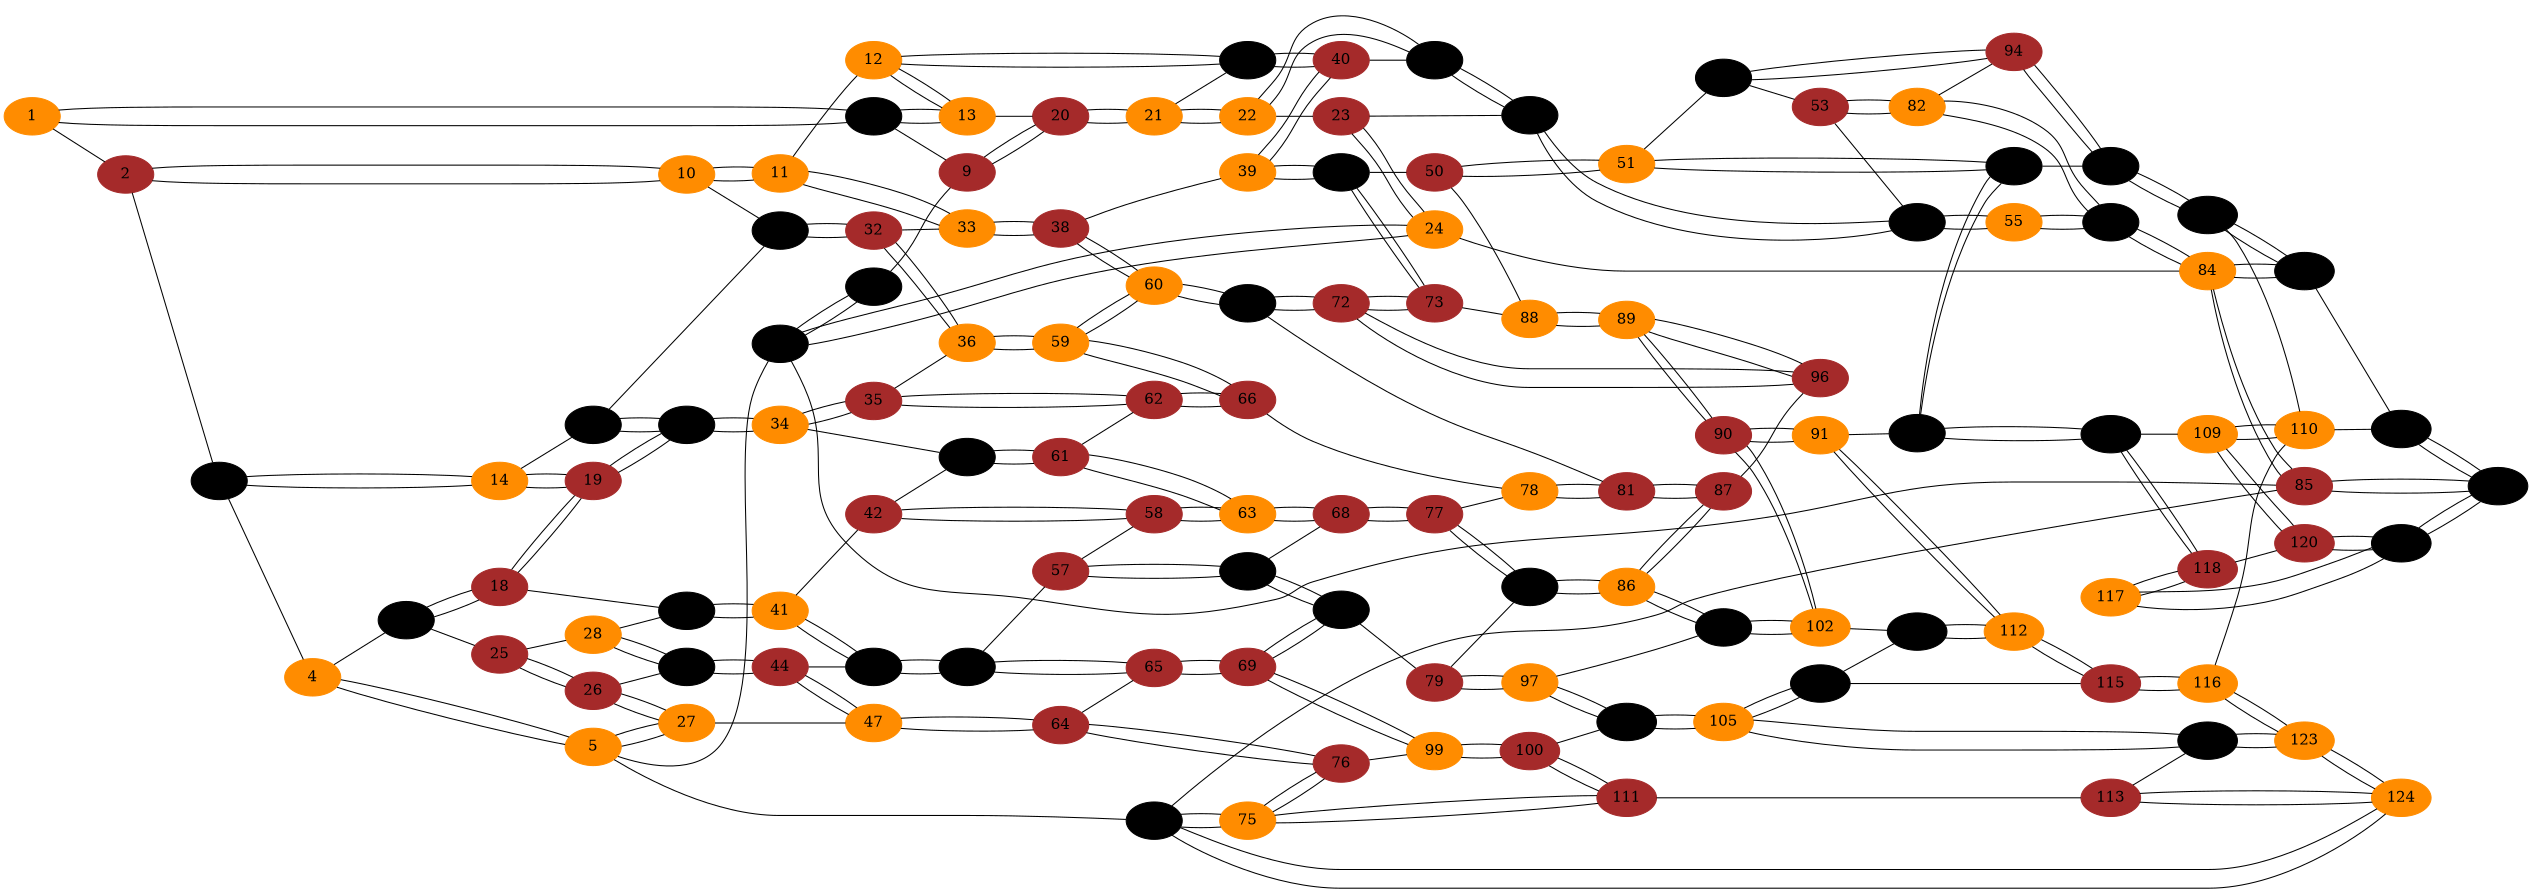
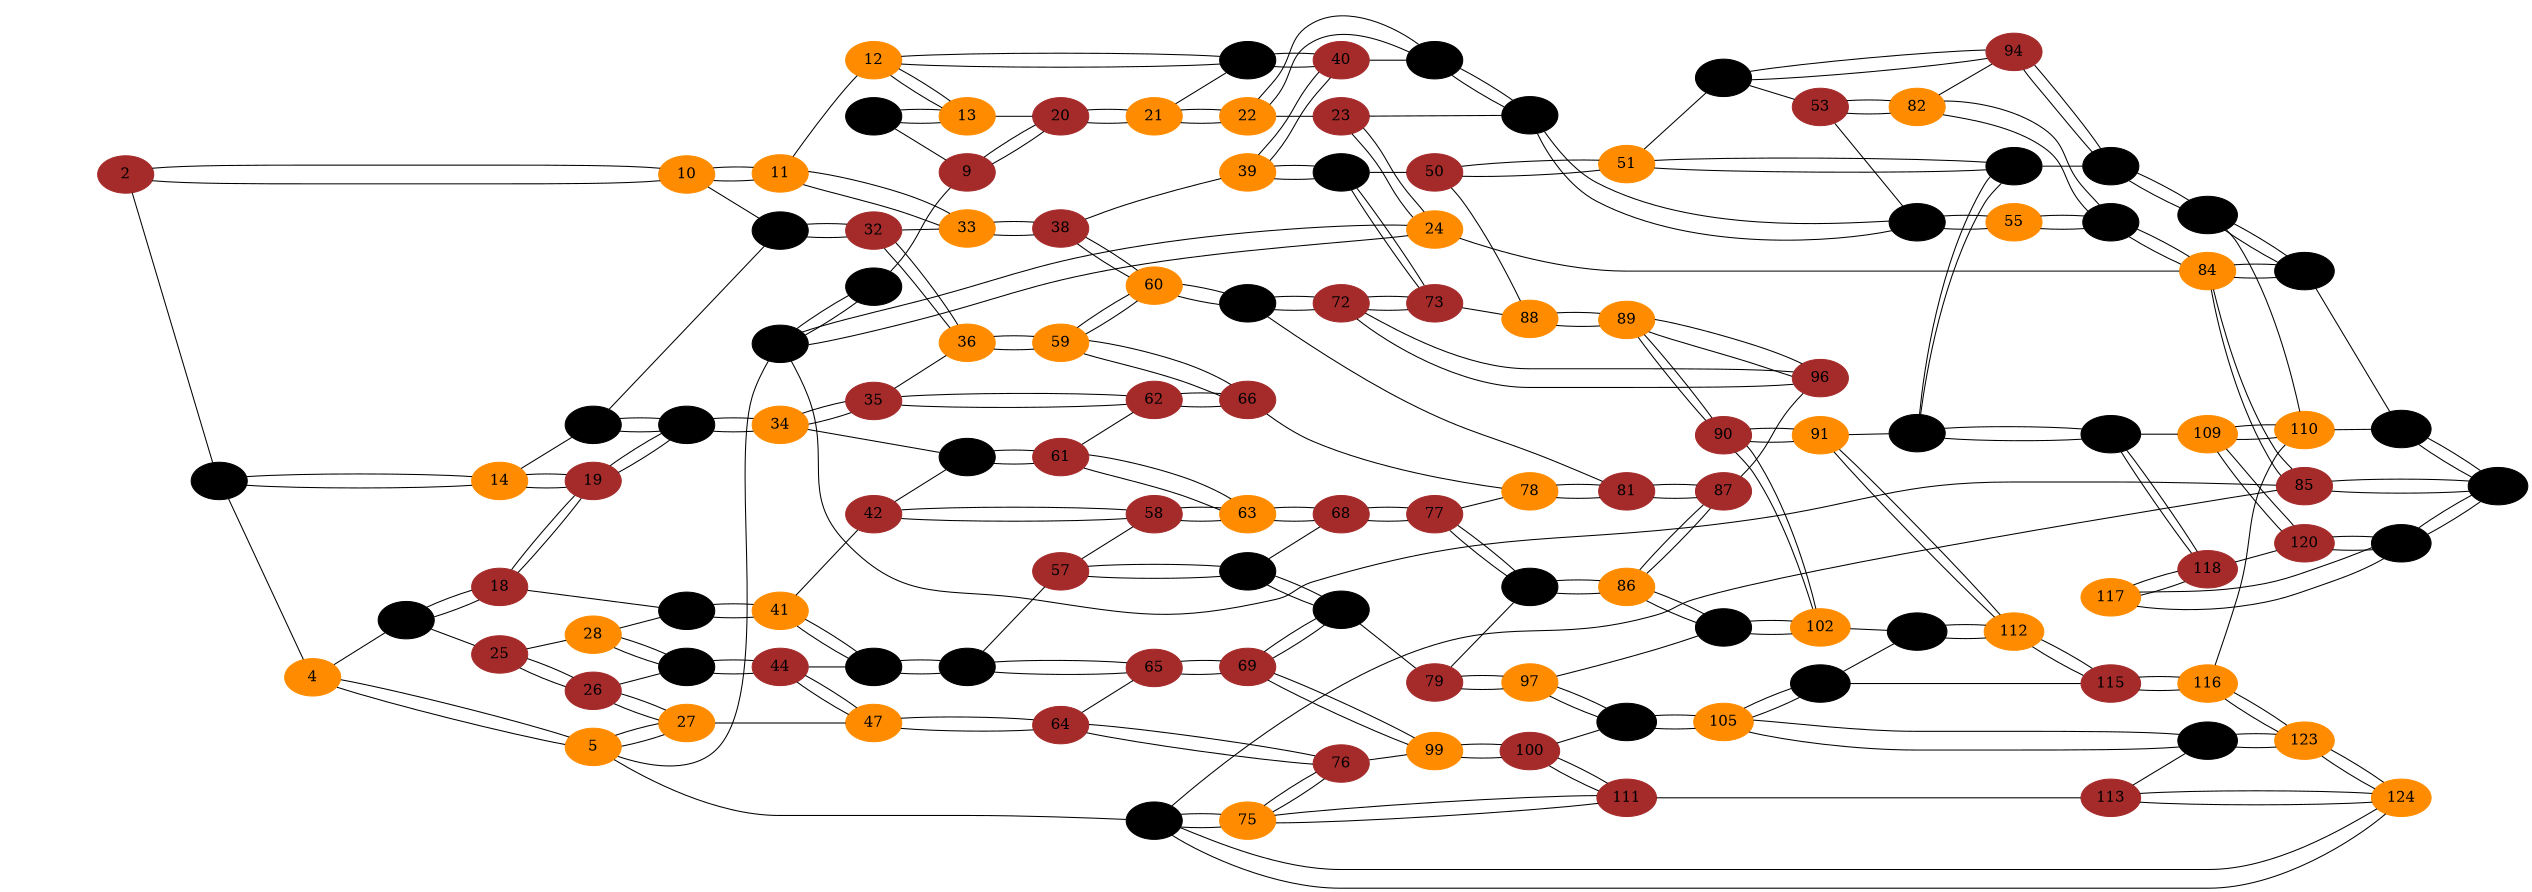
  graph {
    rankdir=LR
    node [color=darkorange style=filled]
    2 [color=brown]
-   1
    8 [color=black]
    3 [color=black]
    10
    9 [color=brown]
    13
    4
    14
    11
    16 [color=black]
    5
    17 [color=black]
    15 [color=black]
    19 [color=brown]
    6 [color=black]
    27
    74 [color=black]
    18 [color=brown]
    25 [color=brown]
    7 [color=black]
    24
    85 [color=brown]
    47
    75
    124
    84
    122 [color=black]
    20 [color=brown]
    21
    12
    33
    32 [color=brown]
    31 [color=black]
    38 [color=brown]
    40 [color=brown]
    30 [color=black]
    34
    36
    29 [color=black]
    26 [color=brown]
    28
    41
    22
    23 [color=brown]
    46 [color=black]
    48 [color=black]
    54 [color=black]
    83 [color=black]
    55
    37 [color=black]
    44 [color=brown]
    64 [color=brown]
    42 [color=brown]
    45 [color=black]
    35 [color=brown]
    43 [color=black]
    59
    39
    60
    62 [color=brown]
    61 [color=brown]
    66 [color=brown]
    49 [color=black]
    71 [color=black]
    50 [color=brown]
    73 [color=brown]
    58 [color=brown]
    56 [color=black]
    63
    57 [color=brown]
    65 [color=brown]
    76 [color=brown]
    51
    88
    52 [color=black]
    93 [color=black]
    89
    53 [color=brown]
    94 [color=brown]
    95 [color=black]
    82
    67 [color=black]
    69 [color=brown]
    68 [color=brown]
    70 [color=black]
    78
    72 [color=brown]
    81 [color=brown]
    77 [color=brown]
    99
    79 [color=brown]
    80 [color=black]
    100 [color=brown]
    97
    96 [color=brown]
    87 [color=brown]
    111 [color=brown]
    113 [color=brown]
    86
    98 [color=black]
    101 [color=black]
    104 [color=black]
    119 [color=black]
    102
    90 [color=brown]
    91
    92 [color=black]
    112
    107 [color=black]
    108 [color=black]
    115 [color=brown]
    109
    118 [color=brown]
    103 [color=black]
    110
    105
    106 [color=black]
    114 [color=black]
    123
    116
    120 [color=brown]
    121 [color=black]
    117
    2 -- 3
    2 -- 10
    2 -- 10
-   1 -- 2
-   1 -- 8
-   1 -- 8
    8 -- 9
    8 -- 13
    8 -- 13
    3 -- 4
    3 -- 14
    3 -- 14
    10 -- 11
    10 -- 11
    10 -- 16
    9 -- 20
    9 -- 20
    13 -- 20
    4 -- 5
    4 -- 5
    4 -- 17
    14 -- 15
    14 -- 19
    14 -- 19
    11 -- 12
    11 -- 33
    11 -- 33
    16 -- 32
    16 -- 32
    5 -- 6
    5 -- 27
    5 -- 27
    5 -- 74
    17 -- 18
    17 -- 18
    17 -- 25
    15 -- 16
    15 -- 30
    15 -- 30
    19 -- 30
    19 -- 30
    6 -- 7
    6 -- 7
    6 -- 24
    6 -- 24
    6 -- 85
    27 -- 47
    74 -- 85
    74 -- 75
    74 -- 75
    74 -- 124
    74 -- 124
    18 -- 19
    18 -- 19
    18 -- 29
    25 -- 26
    25 -- 26
    25 -- 28
    7 -- 9
    24 -- 84
    85 -- 122
    85 -- 122
    47 -- 64
    47 -- 64
    75 -- 76
    75 -- 76
    75 -- 111
    75 -- 111
    84 -- 85
    84 -- 85
    84 -- 104
    84 -- 104
    20 -- 21
    20 -- 21
    21 -- 31
    21 -- 22
    21 -- 22
    12 -- 13
    12 -- 13
    12 -- 31
    12 -- 31
    33 -- 38
    33 -- 38
    32 -- 33
    32 -- 36
    32 -- 36
    31 -- 40
    31 -- 40
    38 -- 39
    38 -- 60
    38 -- 60
    40 -- 46
    30 -- 34
    30 -- 34
    34 -- 35
    34 -- 35
    34 -- 43
    36 -- 59
    36 -- 59
    29 -- 41
    29 -- 41
    26 -- 27
    26 -- 27
    26 -- 37
    28 -- 29
    28 -- 37
    28 -- 37
    41 -- 42
    41 -- 45
    41 -- 45
    22 -- 23
    22 -- 46
    22 -- 46
    23 -- 24
    23 -- 24
    23 -- 48
    46 -- 48
    46 -- 48
    48 -- 54
    48 -- 54
    54 -- 55
    54 -- 55
    83 -- 84
    83 -- 84
    55 -- 83
    55 -- 83
    37 -- 44
    37 -- 44
    44 -- 47
    44 -- 47
    44 -- 45
    64 -- 65
    64 -- 76
    64 -- 76
    42 -- 43
    42 -- 58
    42 -- 58
    45 -- 56
    45 -- 56
    35 -- 36
    35 -- 62
    35 -- 62
    43 -- 61
    43 -- 61
    59 -- 60
    59 -- 60
    59 -- 66
    59 -- 66
    39 -- 40
    39 -- 40
    39 -- 49
    39 -- 49
    60 -- 71
    60 -- 71
    62 -- 66
    62 -- 66
    61 -- 62
    61 -- 63
    61 -- 63
    66 -- 78
    49 -- 50
    49 -- 73
    49 -- 73
    71 -- 72
    71 -- 72
    71 -- 81
    50 -- 51
    50 -- 51
    50 -- 88
    73 -- 88
    58 -- 63
    58 -- 63
    56 -- 57
    56 -- 65
    56 -- 65
    63 -- 68
    63 -- 68
    57 -- 58
    57 -- 67
    57 -- 67
    65 -- 69
    65 -- 69
    76 -- 99
    51 -- 52
    51 -- 93
    51 -- 93
    88 -- 89
    88 -- 89
    52 -- 53
    52 -- 94
    52 -- 94
    93 -- 95
    89 -- 96
    89 -- 96
    89 -- 90
    89 -- 90
    53 -- 54
    53 -- 82
    53 -- 82
    94 -- 95
    94 -- 95
    95 -- 103
    95 -- 103
    82 -- 83
    82 -- 83
    82 -- 94
    67 -- 68
    67 -- 70
    67 -- 70
    69 -- 70
    69 -- 70
    69 -- 99
    69 -- 99
    68 -- 77
    68 -- 77
    70 -- 79
    78 -- 81
    78 -- 81
    72 -- 73
    72 -- 73
    72 -- 96
    72 -- 96
    81 -- 87
    81 -- 87
    77 -- 78
    77 -- 80
    77 -- 80
    99 -- 100
    99 -- 100
    79 -- 80
    79 -- 97
    79 -- 97
    80 -- 86
    80 -- 86
    100 -- 111
    100 -- 111
    100 -- 101
    97 -- 98
    97 -- 101
    97 -- 101
    87 -- 96
    111 -- 113
    113 -- 124
    113 -- 124
    113 -- 114
    86 -- 87
    86 -- 87
    86 -- 98
    86 -- 98
    98 -- 102
    98 -- 102
    101 -- 105
    101 -- 105
    104 -- 119
    119 -- 122
    119 -- 122
    102 -- 107
    90 -- 102
    90 -- 102
    90 -- 91
    90 -- 91
    91 -- 92
    91 -- 112
    91 -- 112
    92 -- 93
    92 -- 93
    92 -- 108
    92 -- 108
    112 -- 115
    112 -- 115
    107 -- 112
    107 -- 112
    108 -- 109
    108 -- 118
    108 -- 118
    115 -- 116
    115 -- 116
    109 -- 110
    109 -- 110
    109 -- 120
    109 -- 120
    118 -- 120
    103 -- 104
    103 -- 104
    103 -- 110
    110 -- 119
    105 -- 106
    105 -- 106
    105 -- 114
    105 -- 114
    106 -- 107
    106 -- 115
    114 -- 123
    114 -- 123
    123 -- 124
    123 -- 124
    116 -- 110
    116 -- 123
    116 -- 123
    120 -- 121
    120 -- 121
    121 -- 122
    121 -- 122
    117 -- 118
    117 -- 118
    117 -- 121
    117 -- 121
  }
